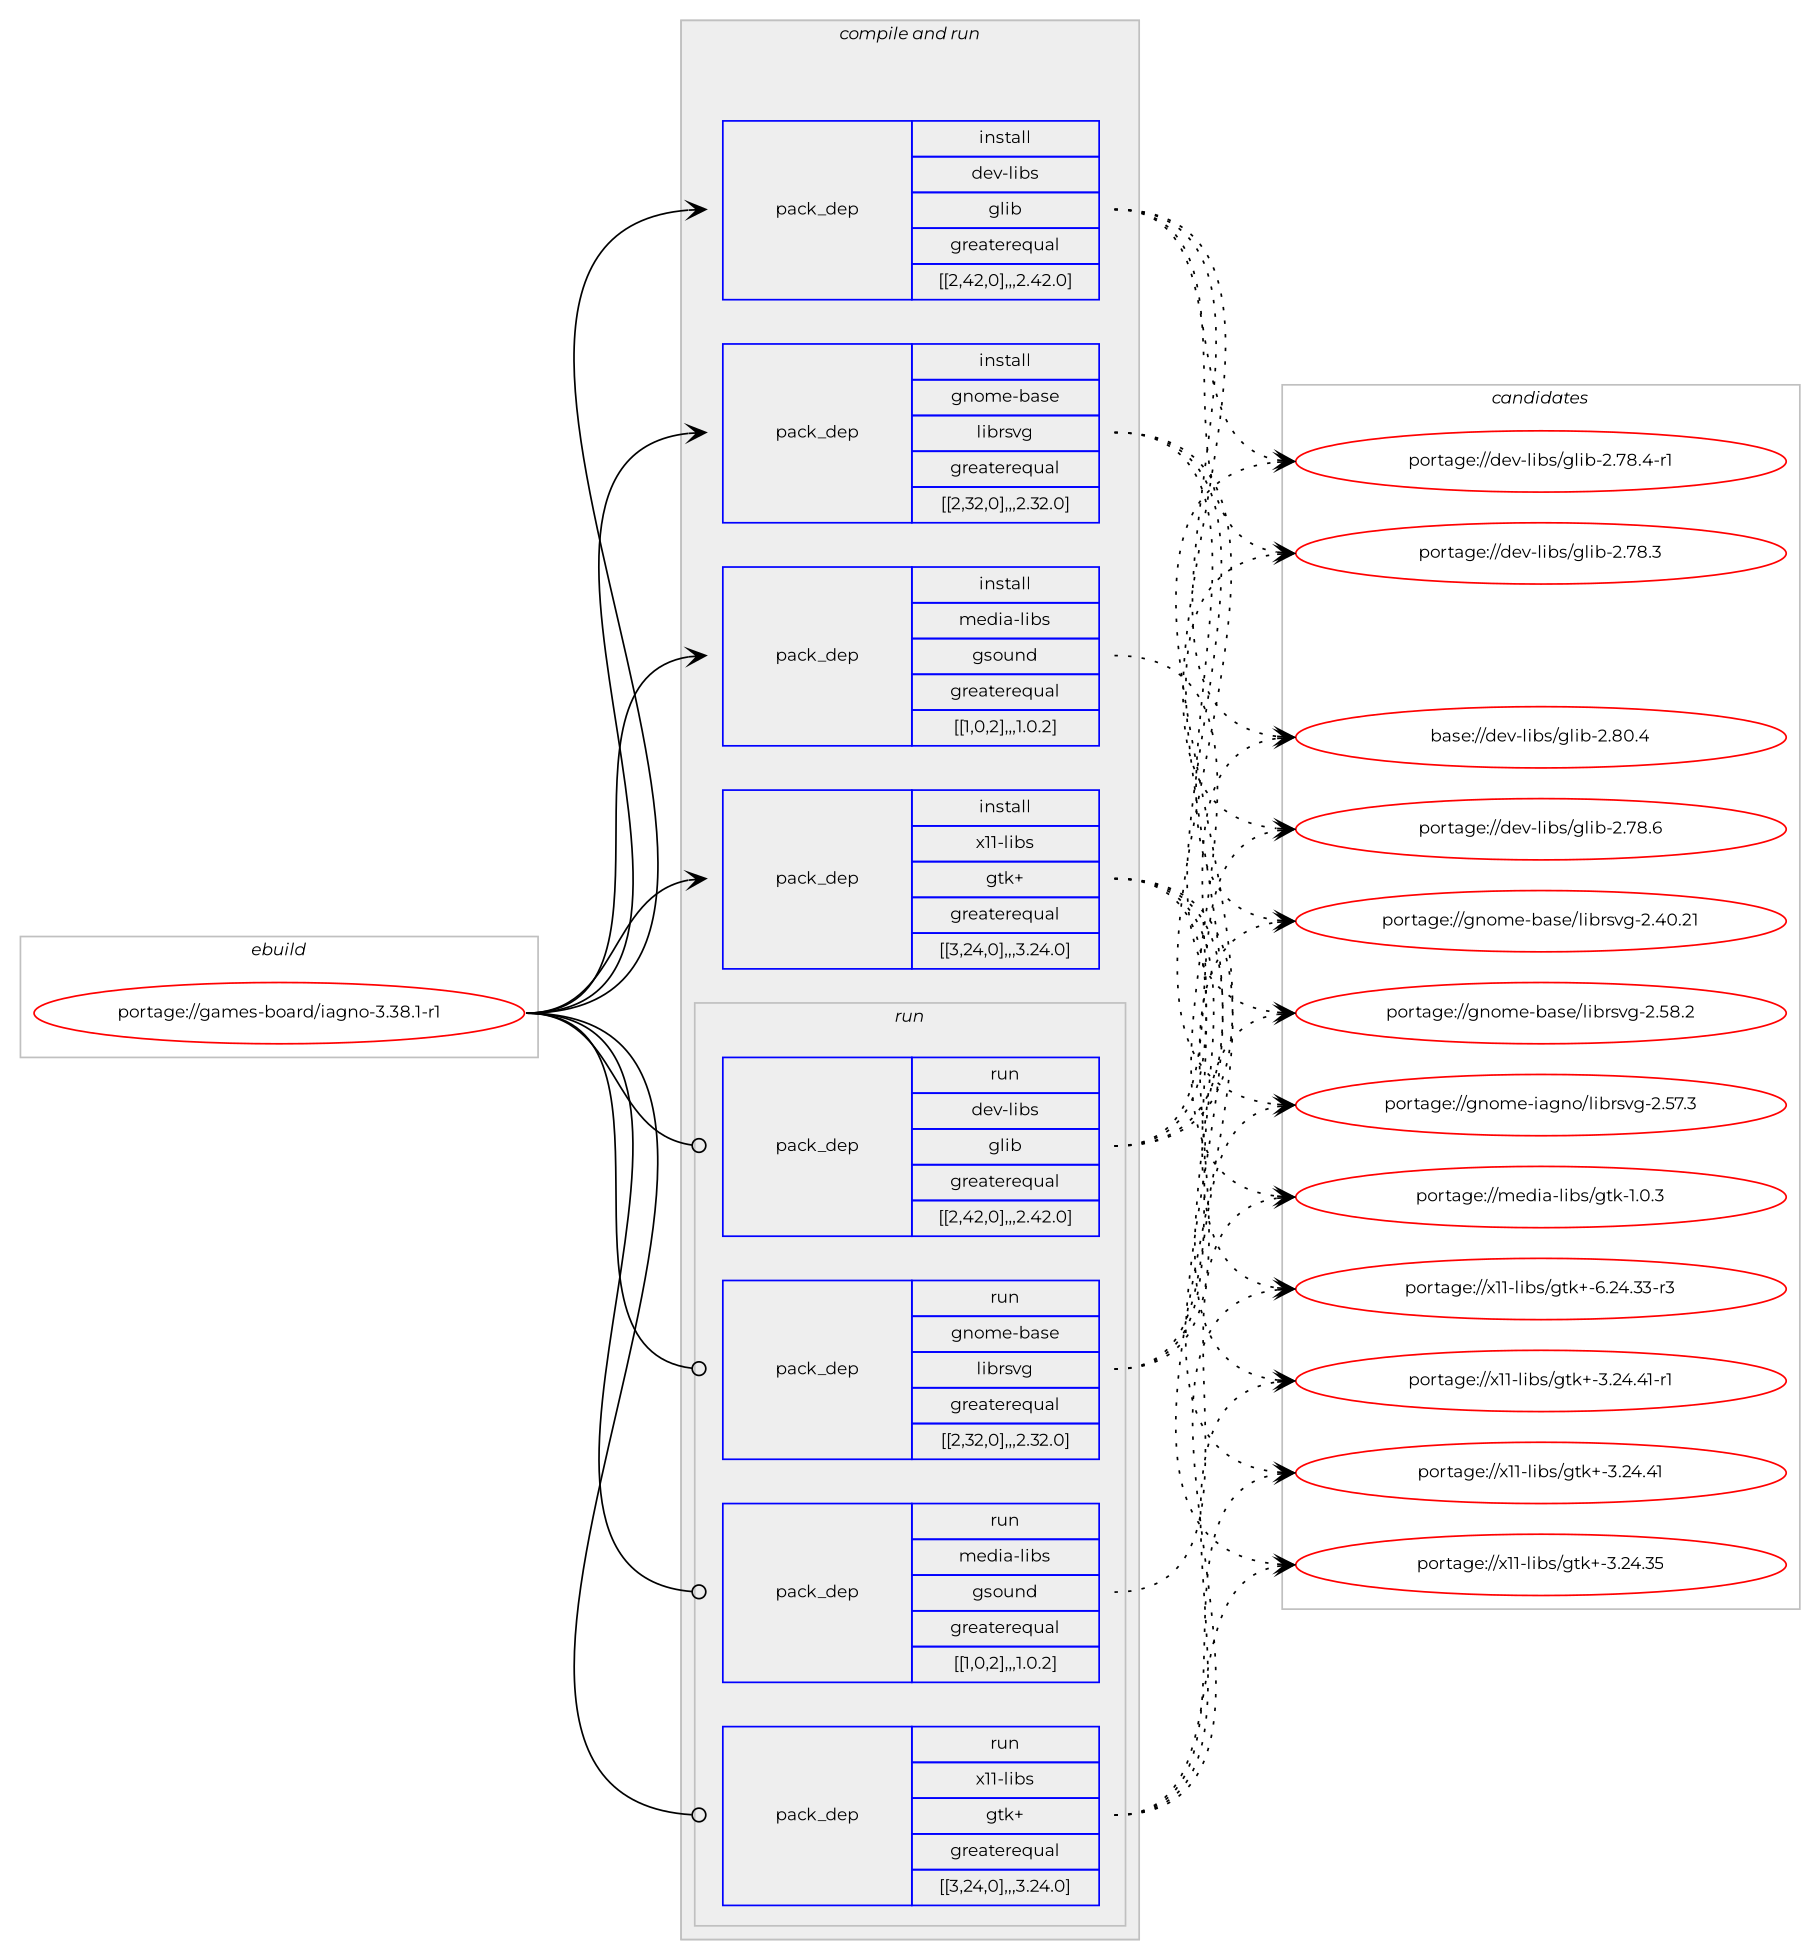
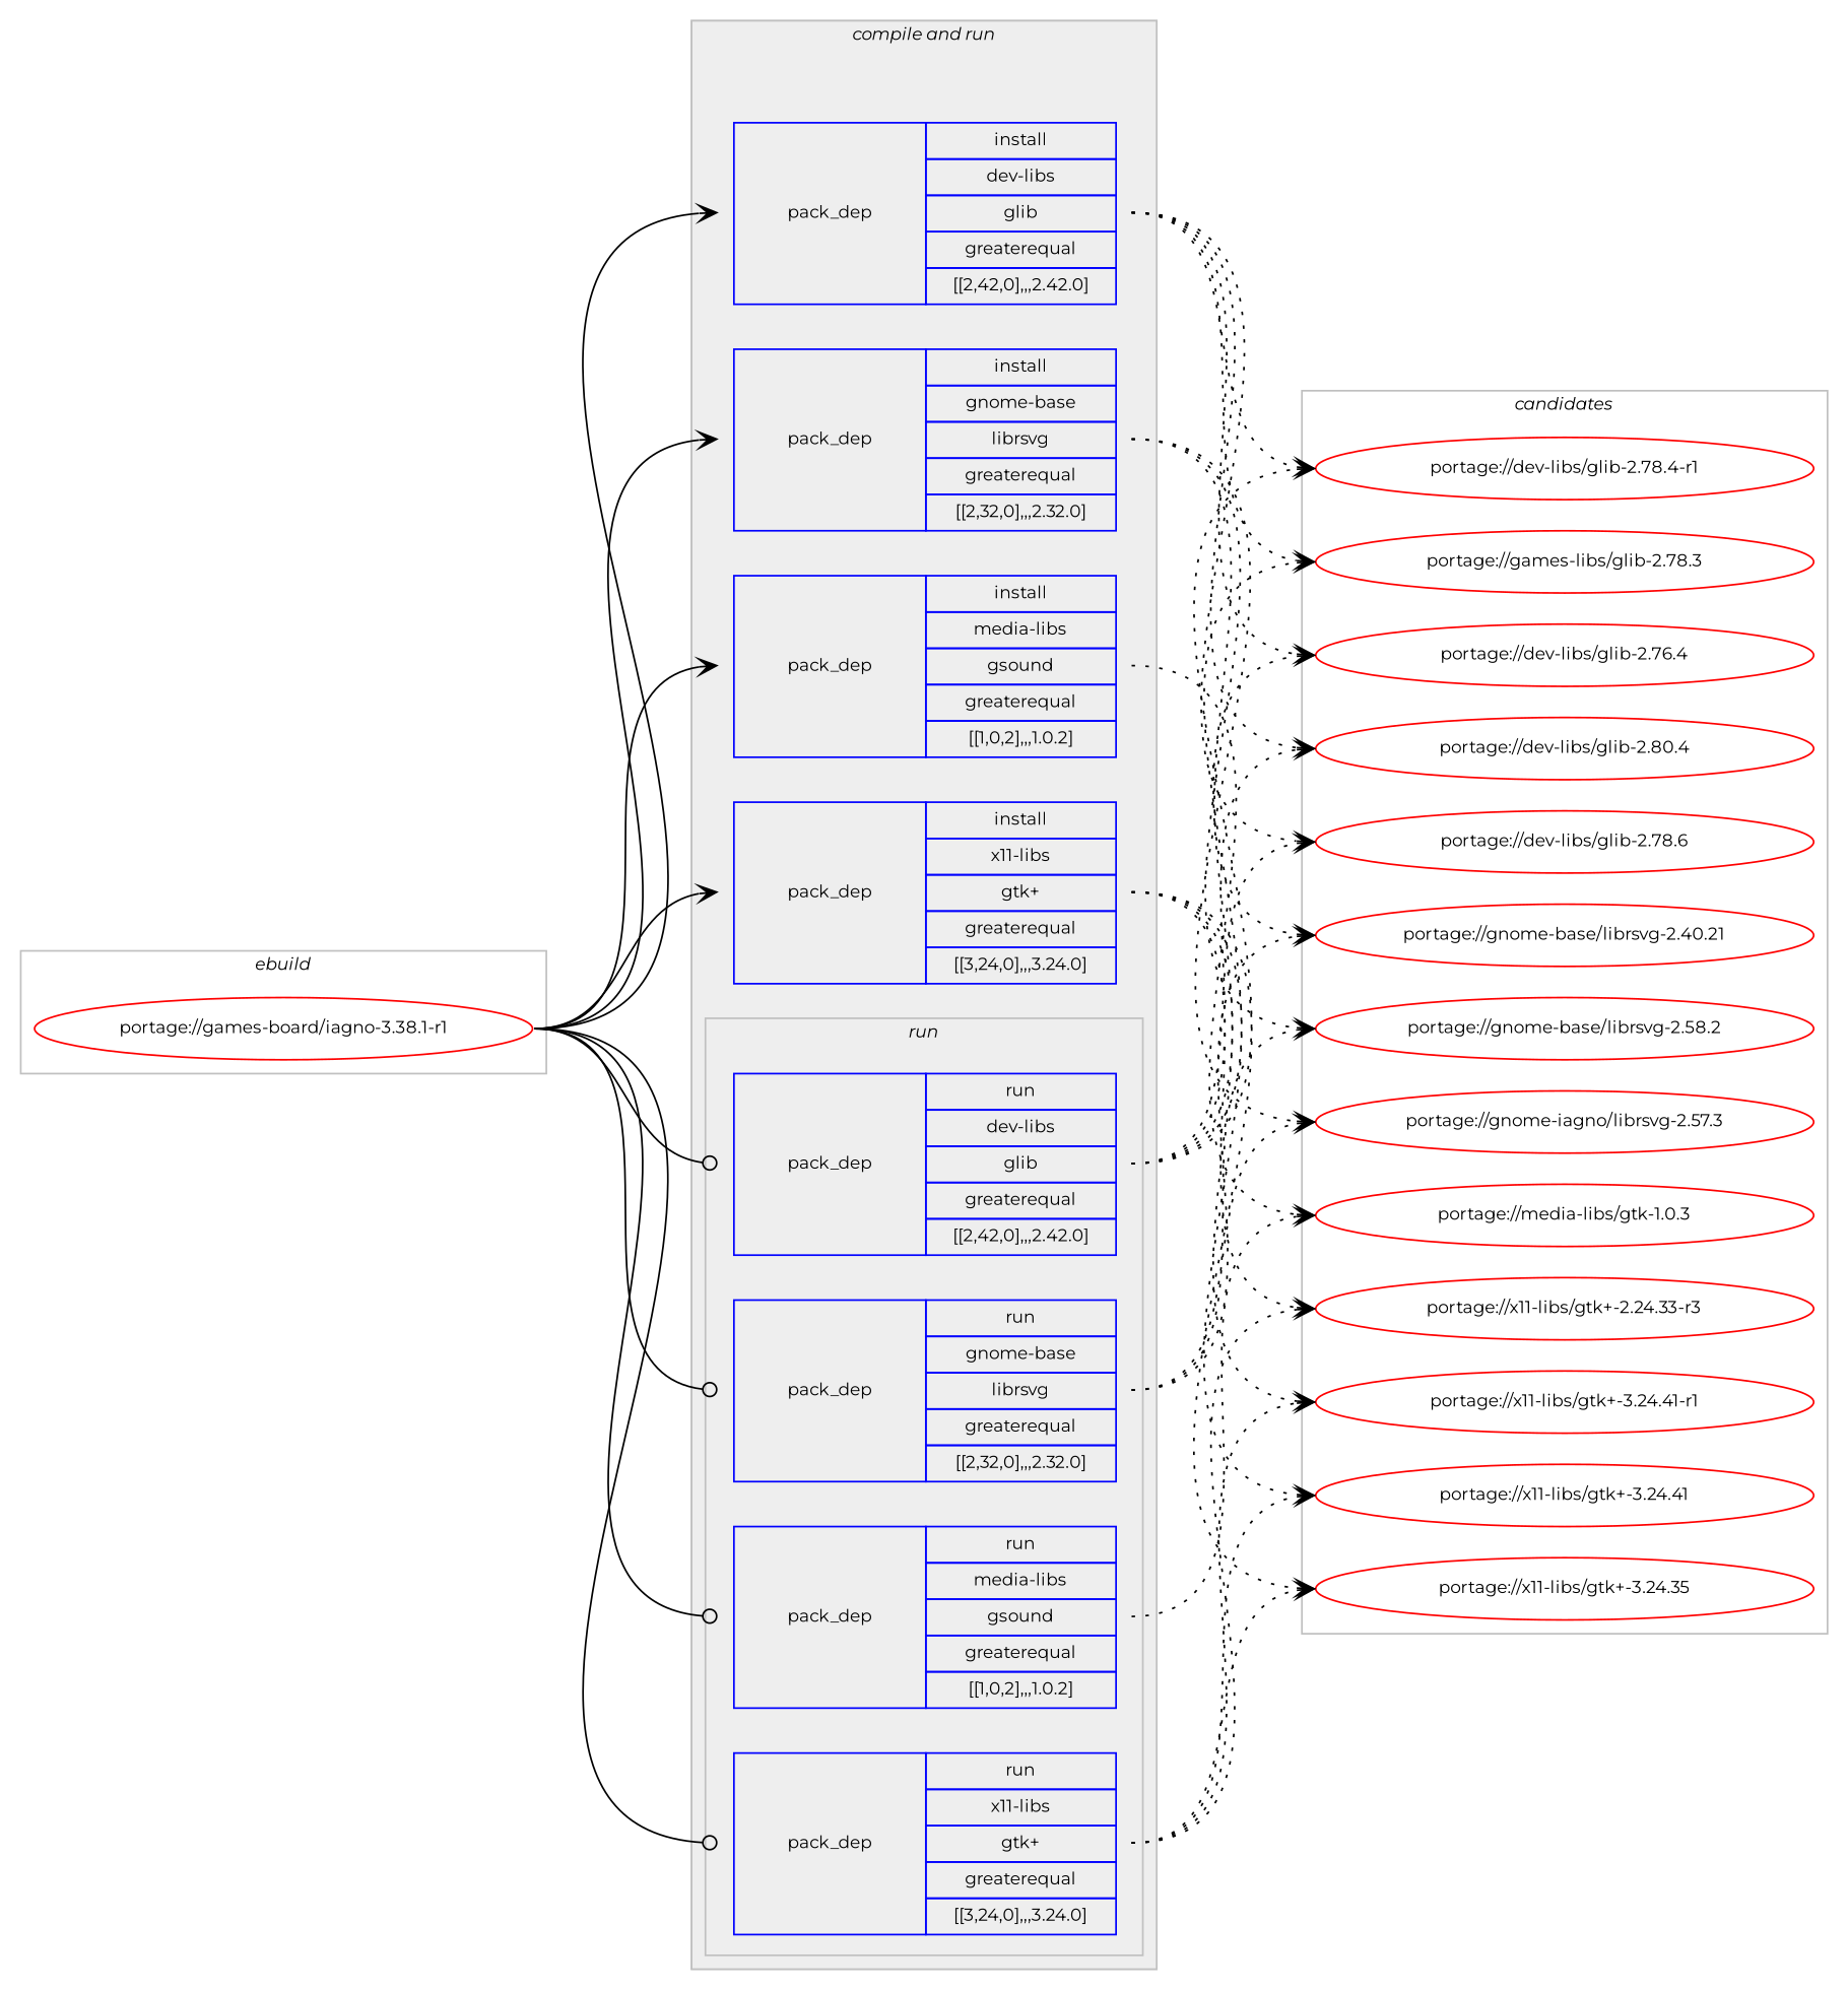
  digraph {
    compound=true
    concentrate=true
    fontname=Montserrat
    fontsize=10
    newrank=true
    rankdir=LR
    ranksep=1.5
    node [color=red fontname=Montserrat fontsize=10]
    edge [arrowhead=vee fontname=Montserrat headport=w style=dotted tailport=e weight=100]
    n1 [label="portage://games-board/iagno-3.38.1-r1" width=4]
    n2 [color=blue label=<<TABLE BORDER="0" CELLBORDER="1" CELLSPACING="0" CELLPADDING="4" WIDTH="220"><TR><TD ROWSPAN="6" CELLPADDING="30">pack_dep</TD></TR><TR><TD WIDTH="110">install</TD></TR><TR><TD>dev-libs</TD></TR><TR><TD>glib</TD></TR><TR><TD>greaterequal</TD></TR><TR><TD>[[2,42,0],,,2.42.0]</TD></TR></TABLE>> shape=none]
    n3 [color=blue label=<<TABLE BORDER="0" CELLBORDER="1" CELLSPACING="0" CELLPADDING="4" WIDTH="220"><TR><TD ROWSPAN="6" CELLPADDING="30">pack_dep</TD></TR><TR><TD WIDTH="110">install</TD></TR><TR><TD>gnome-base</TD></TR><TR><TD>librsvg</TD></TR><TR><TD>greaterequal</TD></TR><TR><TD>[[2,32,0],,,2.32.0]</TD></TR></TABLE>> shape=none]
    n4 [color=blue label=<<TABLE BORDER="0" CELLBORDER="1" CELLSPACING="0" CELLPADDING="4" WIDTH="220"><TR><TD ROWSPAN="6" CELLPADDING="30">pack_dep</TD></TR><TR><TD WIDTH="110">install</TD></TR><TR><TD>media-libs</TD></TR><TR><TD>gsound</TD></TR><TR><TD>greaterequal</TD></TR><TR><TD>[[1,0,2],,,1.0.2]</TD></TR></TABLE>> shape=none]
    n5 [color=blue label=<<TABLE BORDER="0" CELLBORDER="1" CELLSPACING="0" CELLPADDING="4" WIDTH="220"><TR><TD ROWSPAN="6" CELLPADDING="30">pack_dep</TD></TR><TR><TD WIDTH="110">install</TD></TR><TR><TD>x11-libs</TD></TR><TR><TD>gtk+</TD></TR><TR><TD>greaterequal</TD></TR><TR><TD>[[3,24,0],,,3.24.0]</TD></TR></TABLE>> shape=none]
    n6 [color=blue label=<<TABLE BORDER="0" CELLBORDER="1" CELLSPACING="0" CELLPADDING="4" WIDTH="220"><TR><TD ROWSPAN="6" CELLPADDING="30">pack_dep</TD></TR><TR><TD WIDTH="110">run</TD></TR><TR><TD>dev-libs</TD></TR><TR><TD>glib</TD></TR><TR><TD>greaterequal</TD></TR><TR><TD>[[2,42,0],,,2.42.0]</TD></TR></TABLE>> shape=none]
    n7 [color=blue label=<<TABLE BORDER="0" CELLBORDER="1" CELLSPACING="0" CELLPADDING="4" WIDTH="220"><TR><TD ROWSPAN="6" CELLPADDING="30">pack_dep</TD></TR><TR><TD WIDTH="110">run</TD></TR><TR><TD>gnome-base</TD></TR><TR><TD>librsvg</TD></TR><TR><TD>greaterequal</TD></TR><TR><TD>[[2,32,0],,,2.32.0]</TD></TR></TABLE>> shape=none]
    n8 [color=blue label=<<TABLE BORDER="0" CELLBORDER="1" CELLSPACING="0" CELLPADDING="4" WIDTH="220"><TR><TD ROWSPAN="6" CELLPADDING="30">pack_dep</TD></TR><TR><TD WIDTH="110">run</TD></TR><TR><TD>media-libs</TD></TR><TR><TD>gsound</TD></TR><TR><TD>greaterequal</TD></TR><TR><TD>[[1,0,2],,,1.0.2]</TD></TR></TABLE>> shape=none]
    n9 [color=blue label=<<TABLE BORDER="0" CELLBORDER="1" CELLSPACING="0" CELLPADDING="4" WIDTH="220"><TR><TD ROWSPAN="6" CELLPADDING="30">pack_dep</TD></TR><TR><TD WIDTH="110">run</TD></TR><TR><TD>x11-libs</TD></TR><TR><TD>gtk+</TD></TR><TR><TD>greaterequal</TD></TR><TR><TD>[[3,24,0],,,3.24.0]</TD></TR></TABLE>> shape=none]
-   n10 [label="base://dev-libs/glib-2.80.4" width=4]
+   n10 [label="portage://dev-libs/glib-2.80.4" width=4]
    n11 [label="portage://dev-libs/glib-2.78.6" width=4]
    n12 [label="portage://dev-libs/glib-2.78.4-r1" width=4]
-   n13 [label="portage://dev-libs/glib-2.78.3" width=4]
+   n13 [label="portage://games-libs/glib-2.78.3" width=4]
+   n14 [label="portage://dev-libs/glib-2.76.4" width=4]
    n15 [label="portage://x11-libs/gtk+-3.24.41-r1" width=4]
    n16 [label="portage://x11-libs/gtk+-3.24.41" width=4]
    n17 [label="portage://x11-libs/gtk+-3.24.35" width=4]
-   n18 [label="portage://x11-libs/gtk+-6.24.33-r3" width=4]
+   n18 [label="portage://x11-libs/gtk+-2.24.33-r3" width=4]
    n19 [label="portage://gnome-base/librsvg-2.58.2" width=4]
    n20 [label="portage://gnome-iagno/librsvg-2.57.3" width=4]
    n21 [label="portage://gnome-base/librsvg-2.40.21" width=4]
    n22 [label="portage://media-libs/gtk-1.0.3" width=4]
    subgraph cluster_1 {
      color=gray
      label=<<i>ebuild</i>>
      n1
    }
    subgraph cluster_2 {
      color=gray
      label=<<i>dependencies</i>>
      subgraph cluster_3 {
        color=gray
        fillcolor="#eeeeee"
        label=<<i>compile</i>>
        style=filled
        subgraph sub_4 {
          color=gray
          fillcolor="#eeeeee"
          label=<<i>compile</i>>
          style=filled
          n2
        }
        subgraph sub_5 {
          color=gray
          fillcolor="#eeeeee"
          label=<<i>compile</i>>
          style=filled
          n3
        }
        subgraph sub_6 {
          color=gray
          fillcolor="#eeeeee"
          label=<<i>compile</i>>
          style=filled
          n4
        }
        subgraph sub_7 {
          color=gray
          fillcolor="#eeeeee"
          label=<<i>compile</i>>
          style=filled
          n5
        }
      }
      subgraph cluster_8 {
        color=gray
        fillcolor="#eeeeee"
        label=<<i>compile and run</i>>
        style=filled
      }
      subgraph cluster_9 {
        color=gray
        fillcolor="#eeeeee"
        label=<<i>run</i>>
        style=filled
        subgraph sub_10 {
          color=gray
          fillcolor="#eeeeee"
          label=<<i>run</i>>
          style=filled
          n6
        }
        subgraph sub_11 {
          color=gray
          fillcolor="#eeeeee"
          label=<<i>run</i>>
          style=filled
          n7
        }
        subgraph sub_12 {
          color=gray
          fillcolor="#eeeeee"
          label=<<i>run</i>>
          style=filled
          n8
        }
        subgraph sub_13 {
          color=gray
          fillcolor="#eeeeee"
          label=<<i>run</i>>
          style=filled
          n9
        }
      }
    }
    subgraph cluster_14 {
      color=gray
      label=<<i>candidates</i>>
      rank=same
      subgraph sub_15 {
        color=black
        label=<<i>candidates</i>>
        nodesep=1
        rank=same
        n10
        n11
        n12
        n13
+       n14
      }
      subgraph sub_16 {
        color=black
        label=<<i>candidates</i>>
        nodesep=1
        rank=same
        n15
        n16
        n17
        n18
      }
      subgraph sub_17 {
        color=black
        label=<<i>candidates</i>>
        nodesep=1
        rank=same
        n19
        n20
        n21
      }
      subgraph sub_18 {
        color=black
        label=<<i>candidates</i>>
        nodesep=1
        rank=same
        n22
      }
      subgraph sub_19 {
        color=black
        label=<<i>candidates</i>>
        nodesep=1
        rank=same
        n15
        n16
        n17
        n18
      }
      subgraph sub_20 {
        color=black
        label=<<i>candidates</i>>
        nodesep=1
        rank=same
        n10
        n11
        n12
        n13
+       n14
      }
      subgraph sub_21 {
        color=black
        label=<<i>candidates</i>>
        nodesep=1
        rank=same
        n19
        n20
        n21
      }
      subgraph sub_22 {
        color=black
        label=<<i>candidates</i>>
        nodesep=1
        rank=same
        n22
      }
    }
    n1 -> n2 [style=solid weight=20]
    n1 -> n3 [style=solid weight=20]
    n1 -> n4 [style=solid weight=20]
    n1 -> n5 [style=solid weight=20]
    n1 -> n6 [arrowhead=odot style=solid weight=20]
    n1 -> n7 [arrowhead=odot style=solid weight=20]
    n1 -> n8 [arrowhead=odot style=solid weight=20]
    n1 -> n9 [arrowhead=odot style=solid weight=20]
    n2 -> n10
    n2 -> n11
    n2 -> n12
    n2 -> n13
+   n2 -> n14
    n3 -> n19
    n3 -> n20
    n3 -> n21
    n4 -> n22
    n5 -> n15
    n5 -> n16
    n5 -> n17
    n5 -> n18
    n6 -> n10
    n6 -> n11
    n6 -> n12
    n6 -> n13
+   n6 -> n14
    n7 -> n19
    n7 -> n20
    n7 -> n21
    n8 -> n22
    n9 -> n15
    n9 -> n16
    n9 -> n17
    n9 -> n18
  }
